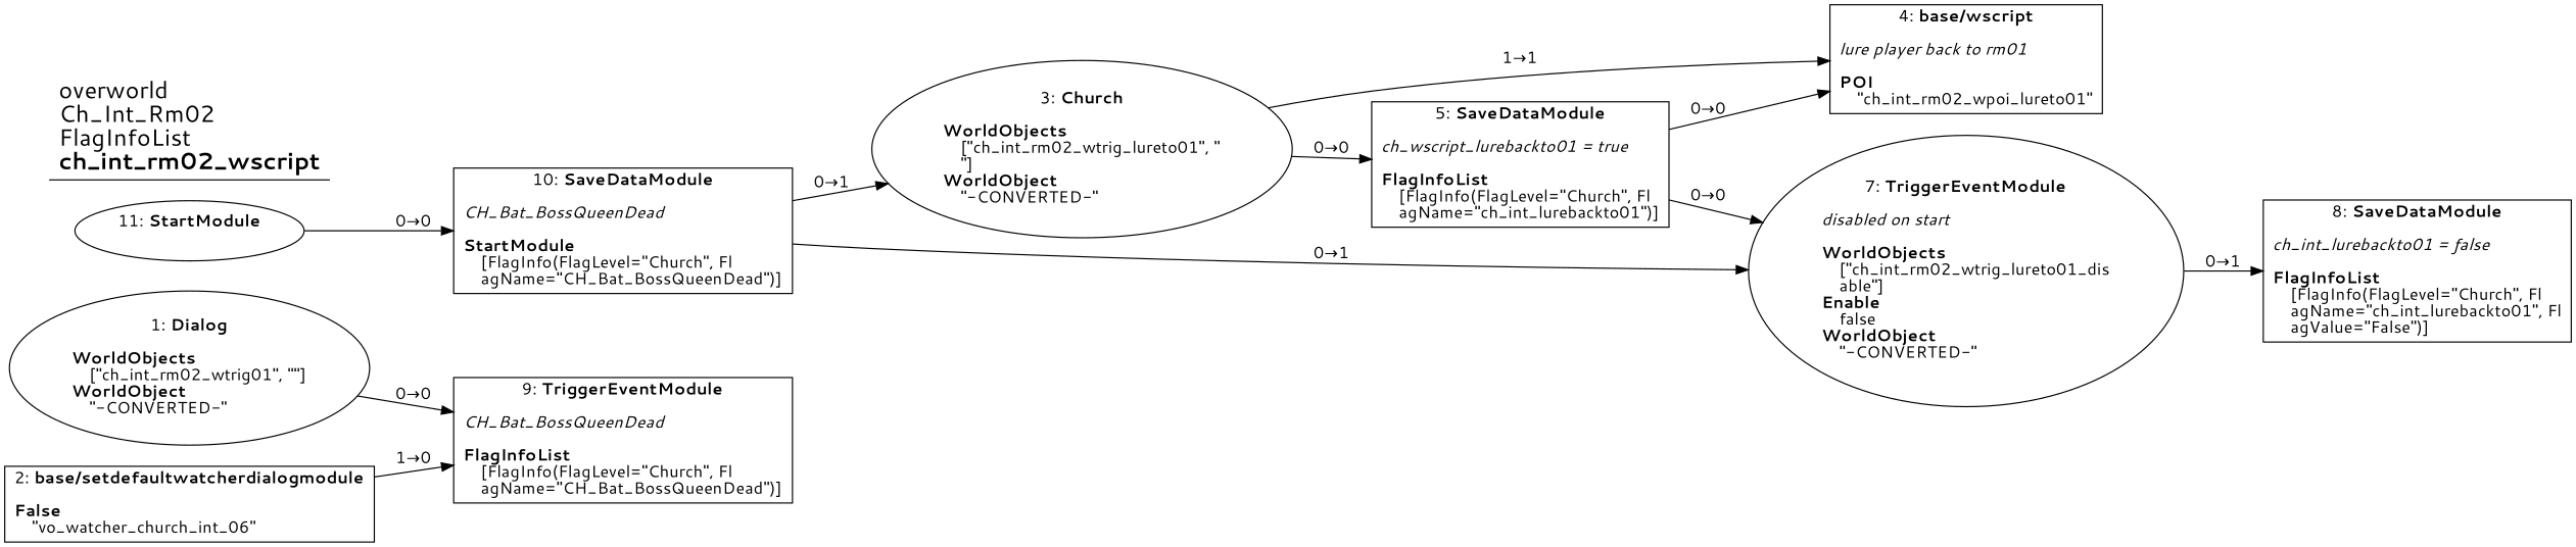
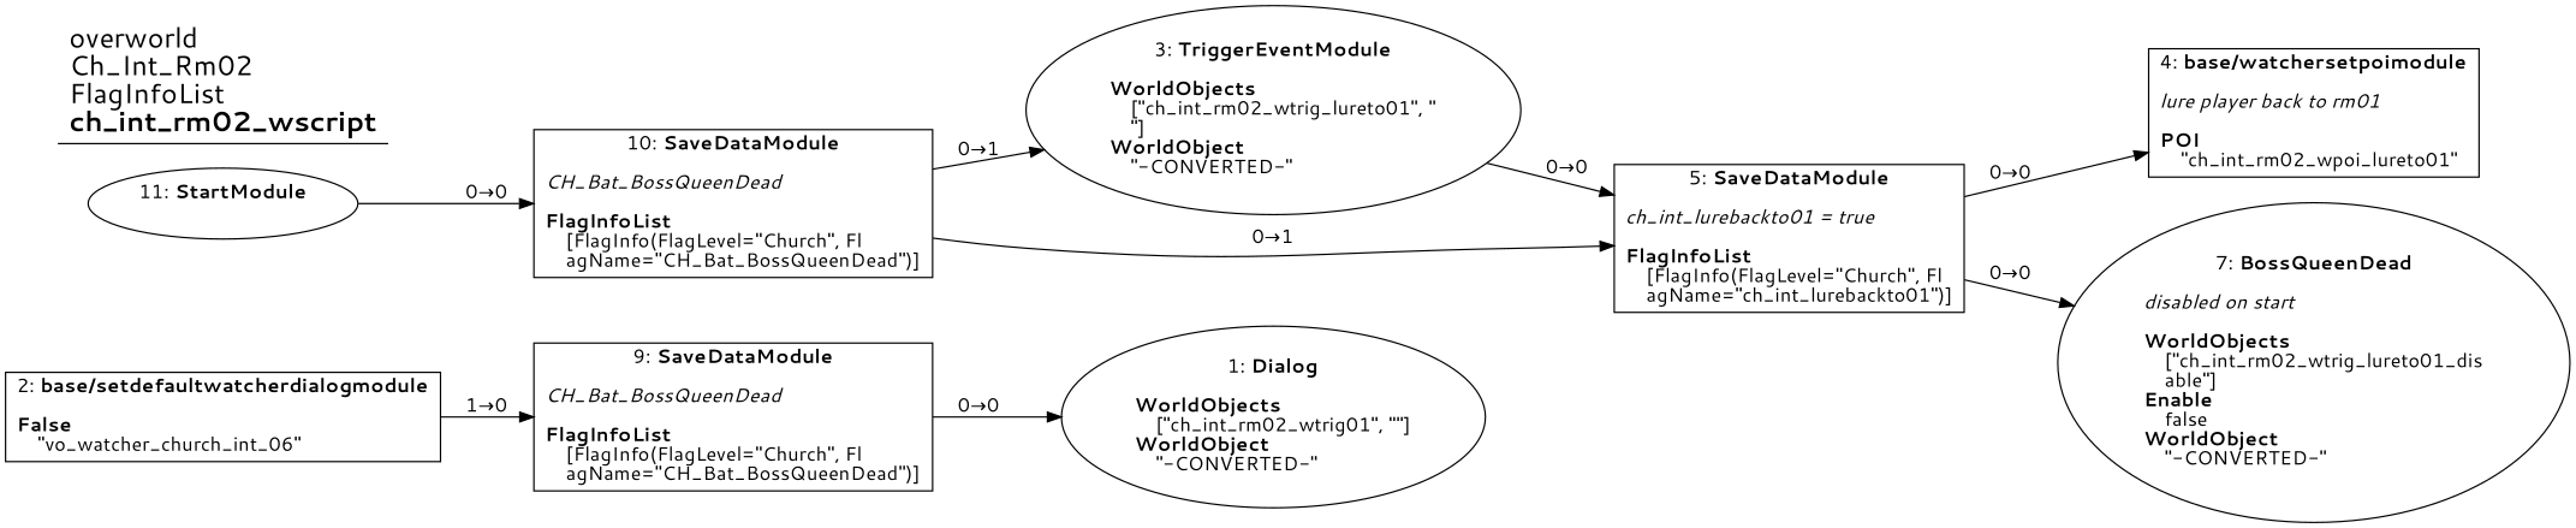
  digraph {
    fontname="Segoe UI"
    rankdir=LR
    splines=spline
    node [fontname="Segoe UI" shape=box]
    edge [fontname="Segoe UI"]
    n1 [label=<1: <b>Dialog</b><br/><br/><b>WorldObjects</b><br align="left"/>    [&quot;ch_int_rm02_wtrig01&quot;, &quot;&quot;]<br align="left"/><b>WorldObject</b><br align="left"/>    &quot;-CONVERTED-&quot;<br align="left"/>> shape=oval]
-   n2 [label=<9: <b>TriggerEventModule</b><br/><br/><i>CH_Bat_BossQueenDead<br align="left"/></i><br align="left"/><b>FlagInfoList</b><br align="left"/>    [FlagInfo(FlagLevel=&quot;Church&quot;, Fl<br align="left"/>    agName=&quot;CH_Bat_BossQueenDead&quot;)]<br align="left"/>>]
+   n2 [label=<9: <b>SaveDataModule</b><br/><br/><i>CH_Bat_BossQueenDead<br align="left"/></i><br align="left"/><b>FlagInfoList</b><br align="left"/>    [FlagInfo(FlagLevel=&quot;Church&quot;, Fl<br align="left"/>    agName=&quot;CH_Bat_BossQueenDead&quot;)]<br align="left"/>>]
    n3 [label=<2: <b>base/setdefaultwatcherdialogmodule</b><br/><br/><b>False</b><br align="left"/>    &quot;vo_watcher_church_int_06&quot;<br align="left"/>>]
-   n4 [label=<3: <b>Church</b><br/><br/><b>WorldObjects</b><br align="left"/>    [&quot;ch_int_rm02_wtrig_lureto01&quot;, &quot;<br align="left"/>    &quot;]<br align="left"/><b>WorldObject</b><br align="left"/>    &quot;-CONVERTED-&quot;<br align="left"/>> shape=oval]
-   n5 [label=<5: <b>SaveDataModule</b><br/><br/><i>ch_wscript_lurebackto01 = true<br align="left"/></i><br align="left"/><b>FlagInfoList</b><br align="left"/>    [FlagInfo(FlagLevel=&quot;Church&quot;, Fl<br align="left"/>    agName=&quot;ch_int_lurebackto01&quot;)]<br align="left"/>>]
-   n6 [label=<4: <b>base/wscript</b><br/><br/><i>lure player back to rm01<br align="left"/></i><br align="left"/><b>POI</b><br align="left"/>    &quot;ch_int_rm02_wpoi_lureto01&quot;<br align="left"/>>]
-   n7 [label=<7: <b>TriggerEventModule</b><br/><br/><i>disabled on start<br align="left"/></i><br align="left"/><b>WorldObjects</b><br align="left"/>    [&quot;ch_int_rm02_wtrig_lureto01_dis<br align="left"/>    able&quot;]<br align="left"/><b>Enable</b><br align="left"/>    false<br align="left"/><b>WorldObject</b><br align="left"/>    &quot;-CONVERTED-&quot;<br align="left"/>> shape=oval]
-   n8 [label=<8: <b>SaveDataModule</b><br/><br/><i>ch_int_lurebackto01 = false<br align="left"/></i><br align="left"/><b>FlagInfoList</b><br align="left"/>    [FlagInfo(FlagLevel=&quot;Church&quot;, Fl<br align="left"/>    agName=&quot;ch_int_lurebackto01&quot;, Fl<br align="left"/>    agValue=&quot;False&quot;)]<br align="left"/>>]
-   n9 [label=<10: <b>SaveDataModule</b><br/><br/><i>CH_Bat_BossQueenDead<br align="left"/></i><br align="left"/><b>StartModule</b><br align="left"/>    [FlagInfo(FlagLevel=&quot;Church&quot;, Fl<br align="left"/>    agName=&quot;CH_Bat_BossQueenDead&quot;)]<br align="left"/>>]
+   n4 [label=<3: <b>TriggerEventModule</b><br/><br/><b>WorldObjects</b><br align="left"/>    [&quot;ch_int_rm02_wtrig_lureto01&quot;, &quot;<br align="left"/>    &quot;]<br align="left"/><b>WorldObject</b><br align="left"/>    &quot;-CONVERTED-&quot;<br align="left"/>> shape=oval]
+   n5 [label=<5: <b>SaveDataModule</b><br/><br/><i>ch_int_lurebackto01 = true<br align="left"/></i><br align="left"/><b>FlagInfoList</b><br align="left"/>    [FlagInfo(FlagLevel=&quot;Church&quot;, Fl<br align="left"/>    agName=&quot;ch_int_lurebackto01&quot;)]<br align="left"/>>]
+   n6 [label=<4: <b>base/watchersetpoimodule</b><br/><br/><i>lure player back to rm01<br align="left"/></i><br align="left"/><b>POI</b><br align="left"/>    &quot;ch_int_rm02_wpoi_lureto01&quot;<br align="left"/>>]
+   n7 [label=<7: <b>BossQueenDead</b><br/><br/><i>disabled on start<br align="left"/></i><br align="left"/><b>WorldObjects</b><br align="left"/>    [&quot;ch_int_rm02_wtrig_lureto01_dis<br align="left"/>    able&quot;]<br align="left"/><b>Enable</b><br align="left"/>    false<br align="left"/><b>WorldObject</b><br align="left"/>    &quot;-CONVERTED-&quot;<br align="left"/>> shape=oval]
+   n9 [label=<10: <b>SaveDataModule</b><br/><br/><i>CH_Bat_BossQueenDead<br align="left"/></i><br align="left"/><b>FlagInfoList</b><br align="left"/>    [FlagInfo(FlagLevel=&quot;Church&quot;, Fl<br align="left"/>    agName=&quot;CH_Bat_BossQueenDead&quot;)]<br align="left"/>>]
    n10 [label=<11: <b>StartModule</b><br/><br/>> shape=oval]
    n11 [label=<<font point-size="20">overworld<br align="left"/>Ch_Int_Rm02<br align="left"/>FlagInfoList<br align="left"/><b>ch_int_rm02_wscript</b><br align="left"/></font>> shape=underline]
-   n1 -> n2 [label="0→0"]
+   n2 -> n1 [label="0→0"]
    n3 -> n2 [label="1→0"]
    n4 -> n5 [label="0→0"]
-   n4 -> n6 [label="1→1"]
    n5 -> n6 [label="0→0"]
    n5 -> n7 [label="0→0"]
-   n7 -> n8 [label="0→1"]
    n9 -> n4 [label="0→1"]
-   n9 -> n7 [label="0→1"]
+   n9 -> n5 [label="0→1"]
    n10 -> n9 [label="0→0"]
  }
